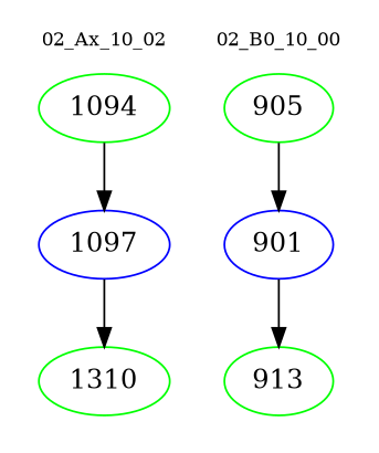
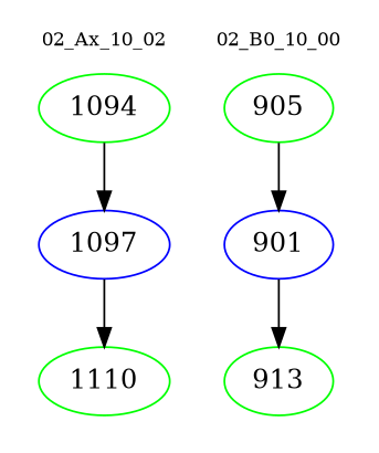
  digraph {
    fontname="DejaVu Serif"
    node [color=green fontname="DejaVu Serif"]
    edge [color=black fontname="DejaVu Serif"]
    n1 [label=1094]
    n2 [color=blue label=1097]
-   n3 [label=1310]
+   n3 [label=1110]
    n4 [label=905]
    n5 [color=blue label=901]
    n6 [label=913]
    subgraph cluster_1 {
      color=white
      fontsize=10
      label="02_Ax_10_02"
      n1
      n2
      n3
    }
    subgraph cluster_2 {
      color=white
      fontsize=10
      label="02_B0_10_00"
      n4
      n5
      n6
    }
    n1 -> n2
    n2 -> n3
    n4 -> n5
    n5 -> n6
  }
